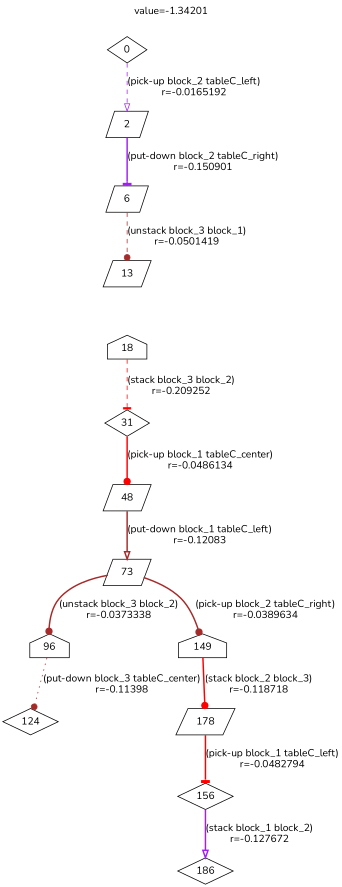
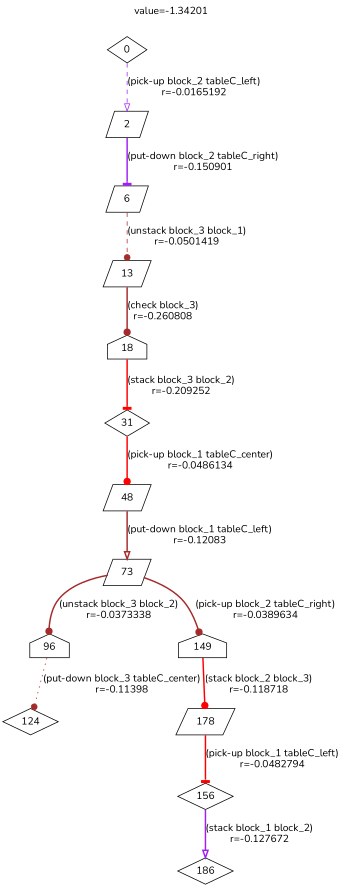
  digraph {
    fontname=Nunito
    label="value=-1.34201"
    labelloc=top
    node [fontname=Nunito shape=parallelogram]
    edge [arrowhead=dot color=brown fontname=Nunito style=bold]
    0 [shape=diamond]
    2
    6
    n4 [label=13]
    18 [shape=house]
    31 [shape=diamond]
    48
    73
    96 [shape=house]
    149 [shape=house]
    124 [shape=diamond]
    178
    156 [shape=diamond]
    186 [shape=diamond]
    0 -> 2 [arrowhead=onormal color=purple label="(pick-up block_2 tableC_left)\nr=-0.0165192" style=dashed]
    2 -> 6 [arrowhead=tee color=purple label="(put-down block_2 tableC_right)\nr=-0.150901"]
    6 -> n4 [label="(unstack block_3 block_1)\nr=-0.0501419" style=dashed]
-   18 -> 31 [arrowhead=tee color=red label="(stack block_3 block_2)\nr=-0.209252" style=dashed]
+   n4 -> 18 [label="(check block_3)\nr=-0.260808"]
+   18 -> 31 [arrowhead=tee color=red label="(stack block_3 block_2)\nr=-0.209252"]
    31 -> 48 [color=red label="(pick-up block_1 tableC_center)\nr=-0.0486134"]
    48 -> 73 [arrowhead=onormal label="(put-down block_1 tableC_left)\nr=-0.12083"]
    73 -> 96 [label="(unstack block_3 block_2)\nr=-0.0373338"]
    73 -> 149 [label="(pick-up block_2 tableC_right)\nr=-0.0389634"]
    96 -> 124 [label="(put-down block_3 tableC_center)\nr=-0.11398" style=dotted]
    149 -> 178 [color=red label="(stack block_2 block_3)\nr=-0.118718"]
    178 -> 156 [arrowhead=tee color=red label="(pick-up block_1 tableC_left)\nr=-0.0482794"]
    156 -> 186 [arrowhead=onormal color=purple label="(stack block_1 block_2)\nr=-0.127672"]
  }
